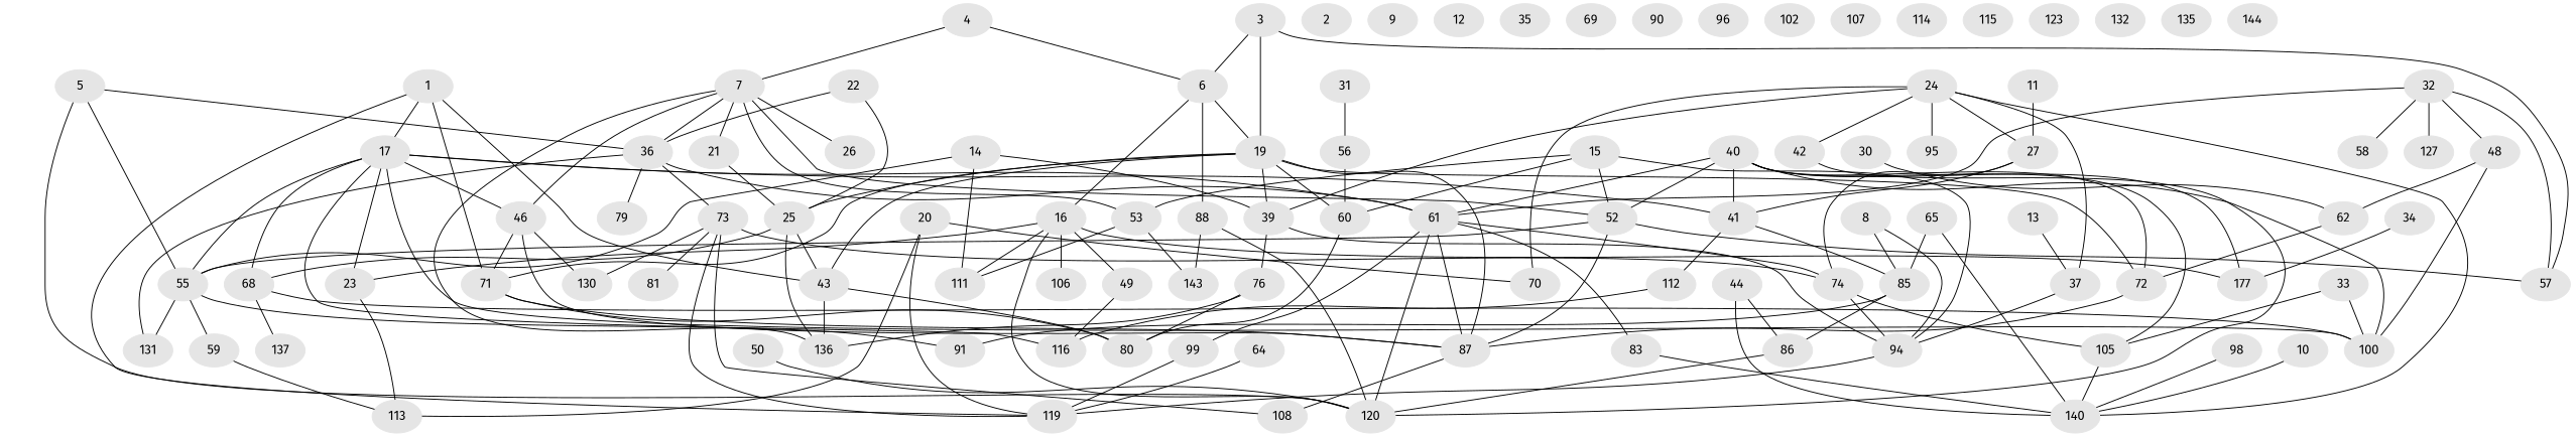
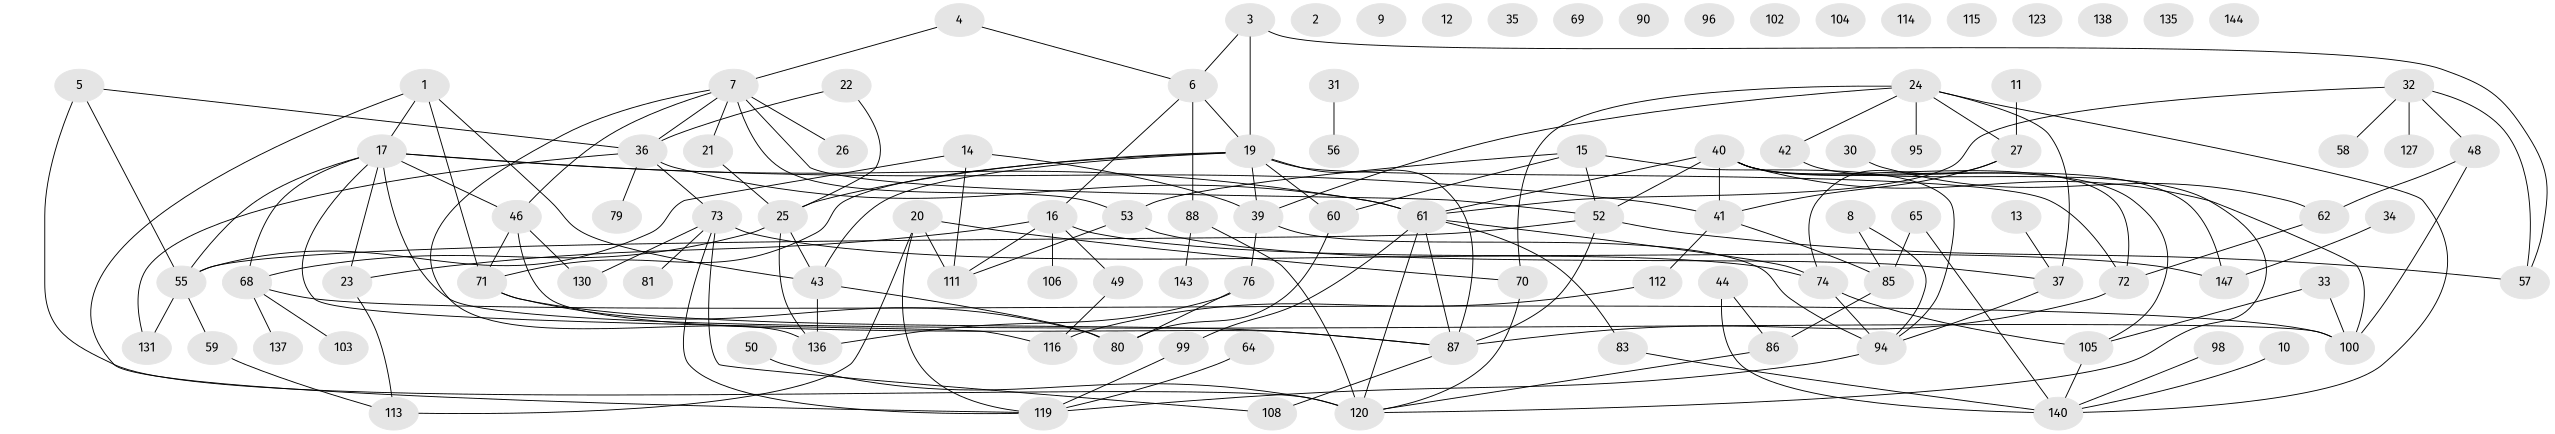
  graph {
    fontname="Fira Sans"
    node [color=gray90 fontname="Fira Sans" style=filled]
    edge [fontname="Fira Sans"]
    1 [super="+28"]
    17 [super="+63"]
    43 [super="+84"]
    71 [super="+122"]
    119 [super="+139"]
    55 [super="+77"]
    46 [super="+125"]
    100 [super="+142"]
    23
    41 [super="+118"]
    61 [super="+146"]
    68 [super="+124"]
    116
    136
    80
    87 [super="+126"]
    2
    6 [super="+128"]
    19 [super="+134"]
    16 [super="+18"]
    88
    3
    57 [super="+67"]
    39 [super="+45"]
    60 [super="+93"]
    25 [super="+110"]
    72
    4
    7 [super="+29"]
    36 [super="+38"]
    21
    26
    52 [super="+75"]
    53 [super="+82"]
    5 [super="+51"]
    120 [super="+138"]
    73 [super="+78"]
    79
    131
    59 [super="+133"]
-   91
    111
    49 [super="+66"]
    106
-   147 [label=177]
+   147
    143
    130
    85 [super="+101"]
    86
    8
    94 [super="+145"]
    9
    140 [super="+148"]
    10
    11 [super="+92"]
    27
    74 [super="+89"]
    12
    13
    37
    14 [super="+97"]
    76 [super="+121"]
    15
    113 [super="+117"]
    112
    83
    99
+   103
    137
    108
    20 [super="+109"]
    70
    22
    24 [super="+54"]
    42
    95
    105
    30
    62
    31
    56
    32 [super="+129"]
    48 [super="+104"]
    58
    127
    33
    34
    35
    81
    40 [super="+141"]
    44 [super="+47"]
    50
    64
    65
    69
    90
    96
    98
    102
-   107
+   107 [label=104]
    114
    115
    123
-   132
+   132 [label=138]
    135
    144
    1 -- 17
    1 -- 43
    1 -- 71
    1 -- 119
    17 -- 55
    17 -- 46
    17 -- 100
    17 -- 23
    17 -- 41
    17 -- 61
    17 -- 68
    17 -- 116
    43 -- 136
    43 -- 80
    71 -- 80
    71 -- 87
    55 -- 131
    55 -- 59
-   55 -- 91
    46 -- 71
    46 -- 87
    46 -- 130
    23 -- 113
    41 -- 85
    41 -- 112
    61 -- 87
    61 -- 120
    61 -- 74
    61 -- 83
    61 -- 99
    68 -- 100
+   68 -- 103
    68 -- 137
    87 -- 108
    6 -- 19
    6 -- 16
    6 -- 88
    19 -- 43
    19 -- 71
    19 -- 87
    19 -- 39
    19 -- 60
    19 -- 25
    19 -- 72
    16 -- 23
-   16 -- 120
+   70 -- 120
    16 -- 111
    16 -- 49
    16 -- 106
    16 -- 147
    88 -- 120
    88 -- 143
    3 -- 6
    3 -- 19
    3 -- 57
    39 -- 94
    39 -- 76
    60 -- 80
    25 -- 43
    25 -- 68
    25 -- 136
    72 -- 87
    4 -- 6
    4 -- 7
    7 -- 46
    7 -- 136
    7 -- 36
    7 -- 21
    7 -- 26
    7 -- 52
    7 -- 53
    36 -- 61
    36 -- 73
    36 -- 79
    36 -- 131
    21 -- 25
    52 -- 55
    52 -- 87
    52 -- 57
    53 -- 111
-   53 -- 143
+   53 -- 37
    5 -- 55
    5 -- 36
    5 -- 120
    73 -- 119
    73 -- 130
    73 -- 74
    73 -- 108
    73 -- 81
    59 -- 113
    49 -- 116
-   85 -- 91
    85 -- 86
    86 -- 120
    8 -- 85
    8 -- 94
    94 -- 119
    10 -- 140
    11 -- 27
    27 -- 41
    27 -- 74
    74 -- 94
    74 -- 105
    13 -- 37
    37 -- 94
    14 -- 55
    14 -- 39
    14 -- 111
    76 -- 136
    76 -- 80
    15 -- 60
    15 -- 52
    15 -- 53
    15 -- 94
    112 -- 116
    83 -- 140
    99 -- 119
    20 -- 119
+   20 -- 111
    20 -- 113
    20 -- 70
    22 -- 25
    22 -- 36
    24 -- 39
    24 -- 140
    24 -- 27
    24 -- 37
    24 -- 70
    24 -- 42
    24 -- 95
    42 -- 120
    105 -- 140
    30 -- 62
    62 -- 72
    31 -- 56
-   56 -- 60
    32 -- 61
    32 -- 57
    32 -- 48
    32 -- 58
    32 -- 127
    48 -- 100
    48 -- 62
    33 -- 100
    33 -- 105
    34 -- 147
    40 -- 100
    40 -- 41
    40 -- 61
    40 -- 72
    40 -- 52
    40 -- 147
    40 -- 105
    44 -- 86
    44 -- 140
    50 -- 120
    64 -- 119
    65 -- 85
    65 -- 140 [weight=2]
    98 -- 140
  }
